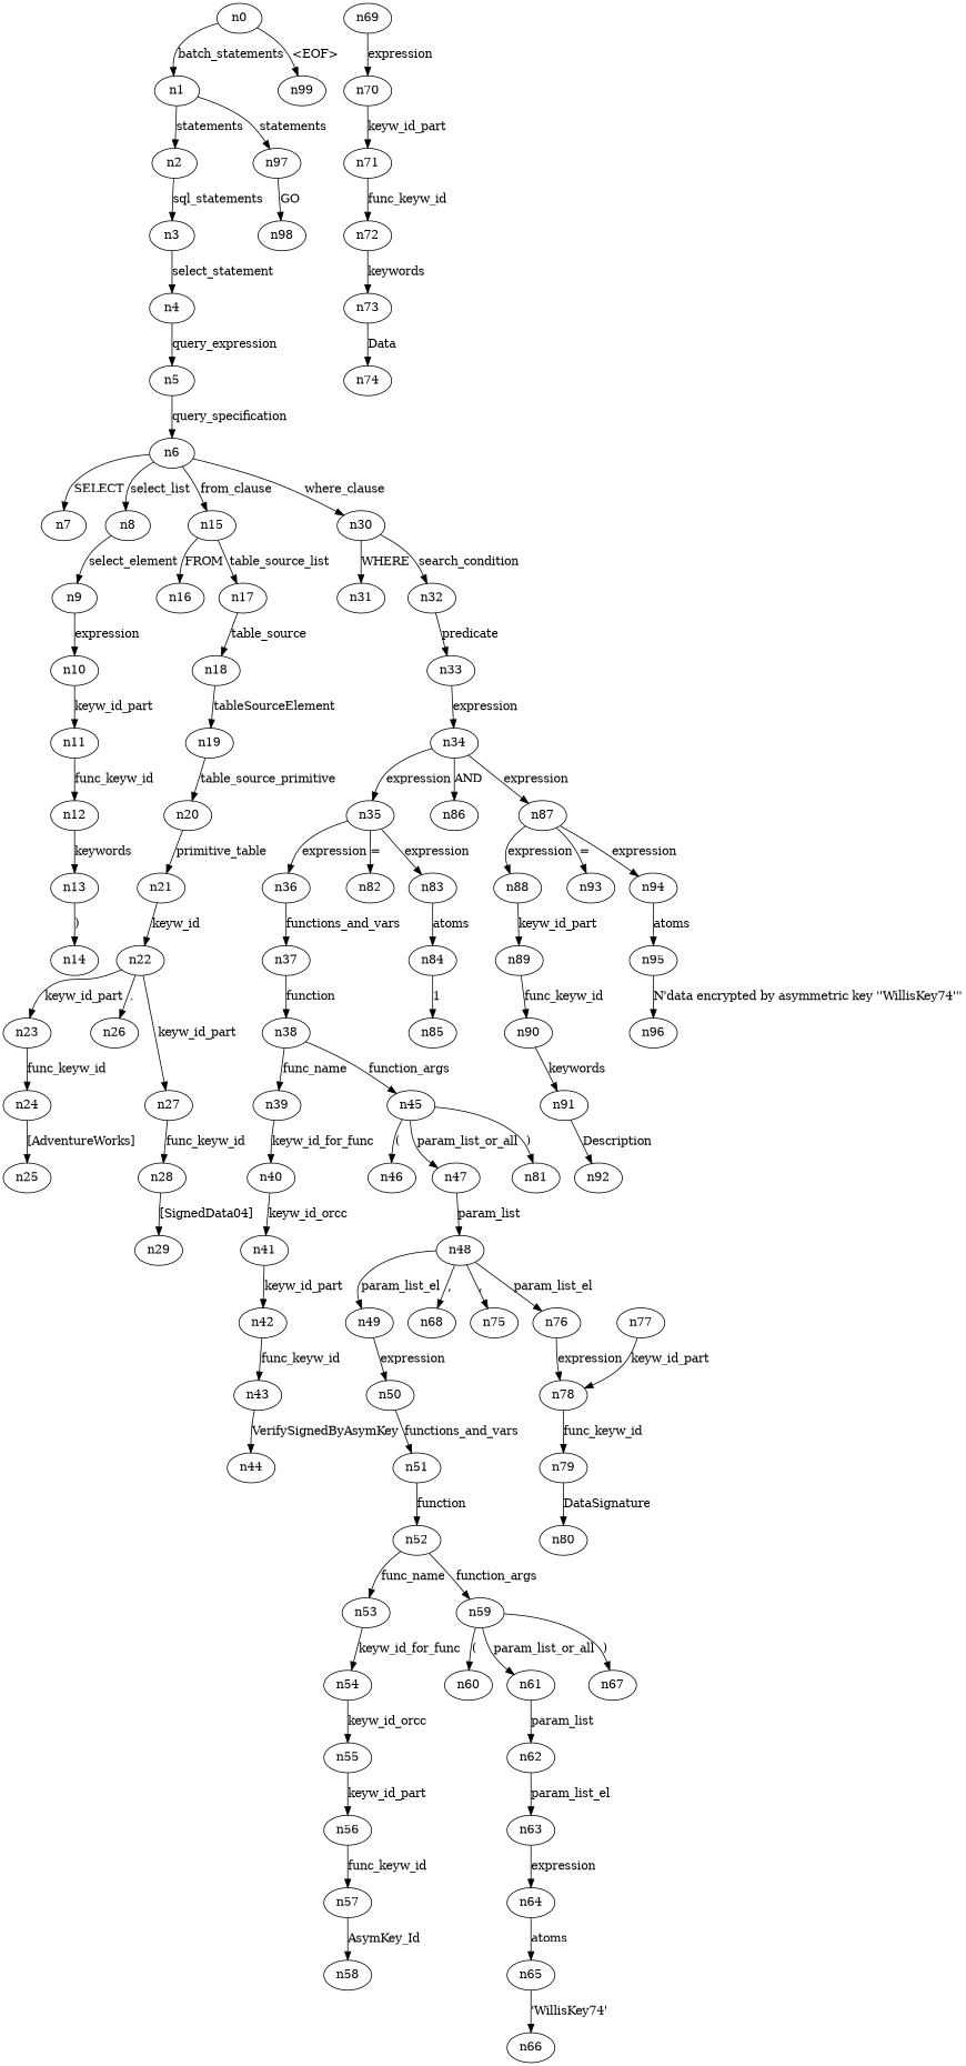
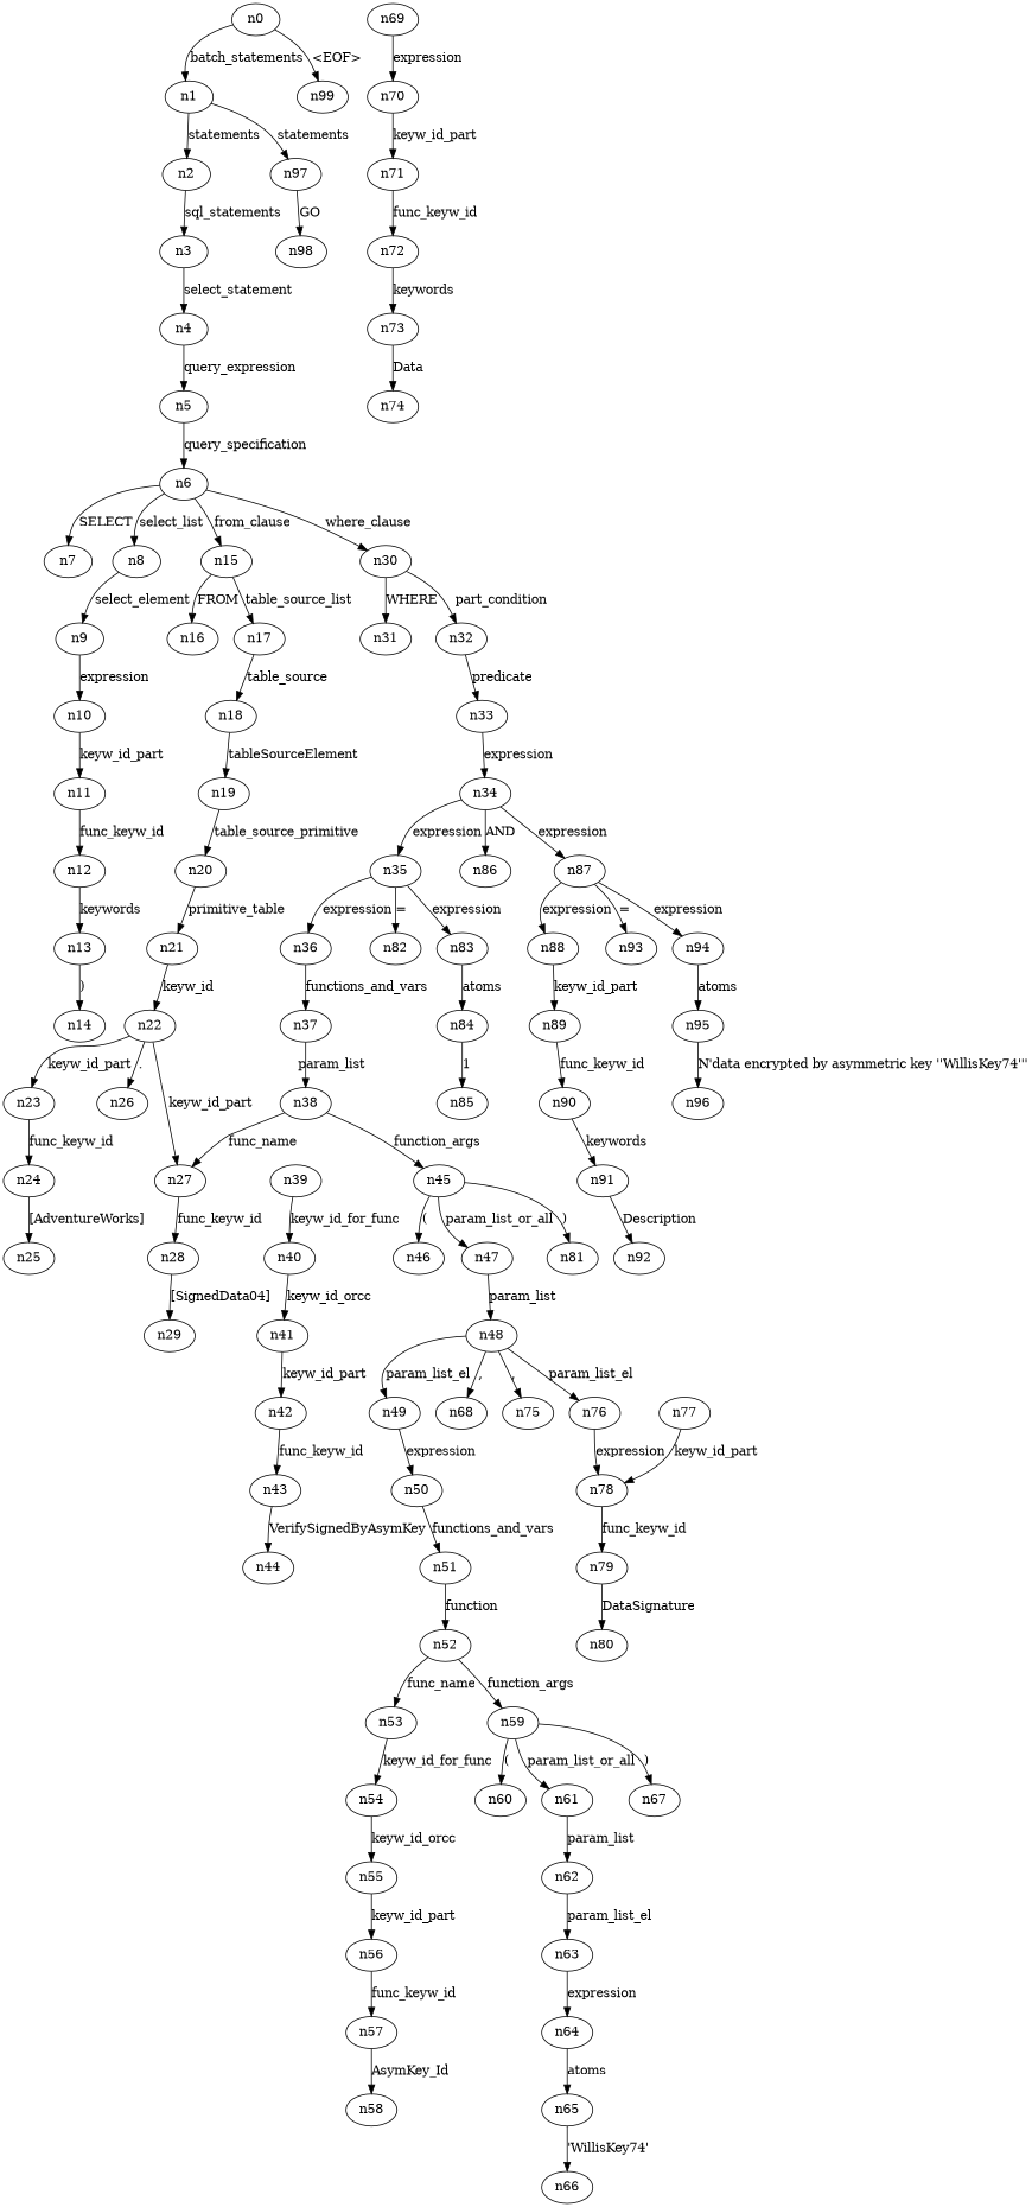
  digraph {
    n0
    n1
    n99
    n2
    n97
    n3
    n98
    n4
    n5
    n6
    n7
    n8
    n15
    n30
    n9
    n16
    n17
    n31
    n32
    n10
    n11
    n12
    n13
    n14
    n18
    n19
    n20
    n21
    n22
    n23
    n26
    n27
    n24
    n28
    n25
    n29
    n33
    n34
    n35
    n86
    n87
    n36
    n82
    n83
    n88
    n93
    n94
    n37
    n84
    n38
    n39
    n45
    n40
    n46
    n47
    n81
    n41
    n42
    n43
    n44
    n48
    n49
    n68
    n75
    n76
    n50
    n69
    n70
    n78
    n51
    n52
    n53
    n59
    n54
    n60
    n61
    n67
    n55
    n56
    n57
    n58
    n62
    n63
    n64
    n65
    n66
    n71
    n72
    n73
    n74
    n77
    n79
    n80
    n85
    n89
    n95
    n90
    n91
    n92
    n96
    n0 -> n1 [label=batch_statements]
    n0 -> n99 [label="<EOF>"]
    n1 -> n2 [label=statements]
    n1 -> n97 [label=statements]
    n2 -> n3 [label=sql_statements]
    n97 -> n98 [label=GO]
    n3 -> n4 [label=select_statement]
    n4 -> n5 [label=query_expression]
    n5 -> n6 [label=query_specification]
    n6 -> n7 [label=SELECT]
    n6 -> n8 [label=select_list]
    n6 -> n15 [label=from_clause]
    n6 -> n30 [label=where_clause]
    n8 -> n9 [label=select_element]
    n15 -> n16 [label=FROM]
    n15 -> n17 [label=table_source_list]
    n30 -> n31 [label=WHERE]
-   n30 -> n32 [label=search_condition]
+   n30 -> n32 [label=part_condition]
    n9 -> n10 [label=expression]
    n17 -> n18 [label=table_source]
    n32 -> n33 [label=predicate]
    n10 -> n11 [label=keyw_id_part]
    n11 -> n12 [label=func_keyw_id]
    n12 -> n13 [label=keywords]
    n13 -> n14 [label=")"]
    n18 -> n19 [label=tableSourceElement]
    n19 -> n20 [label=table_source_primitive]
    n20 -> n21 [label=primitive_table]
    n21 -> n22 [label=keyw_id]
    n22 -> n23 [label=keyw_id_part]
    n22 -> n26 [label="."]
    n22 -> n27 [label=keyw_id_part]
    n23 -> n24 [label=func_keyw_id]
    n27 -> n28 [label=func_keyw_id]
    n24 -> n25 [label="[AdventureWorks]"]
    n28 -> n29 [label="[SignedData04]"]
    n33 -> n34 [label=expression]
    n34 -> n35 [label=expression]
    n34 -> n86 [label=AND]
    n34 -> n87 [label=expression]
    n35 -> n36 [label=expression]
    n35 -> n82 [label="="]
    n35 -> n83 [label=expression]
    n87 -> n88 [label=expression]
    n87 -> n93 [label="="]
    n87 -> n94 [label=expression]
    n36 -> n37 [label=functions_and_vars]
    n83 -> n84 [label=atoms]
    n88 -> n89 [label=keyw_id_part]
    n94 -> n95 [label=atoms]
-   n37 -> n38 [label=function]
+   n37 -> n38 [label=param_list]
    n84 -> n85 [label=1]
-   n38 -> n39 [label=func_name]
+   n38 -> n27 [label=func_name]
    n38 -> n45 [label=function_args]
    n39 -> n40 [label=keyw_id_for_func]
    n45 -> n46 [label="("]
    n45 -> n47 [label=param_list_or_all]
    n45 -> n81 [label=")"]
    n40 -> n41 [label=keyw_id_orcc]
    n47 -> n48 [label=param_list]
    n41 -> n42 [label=keyw_id_part]
    n42 -> n43 [label=func_keyw_id]
    n43 -> n44 [label=VerifySignedByAsymKey]
    n48 -> n49 [label=param_list_el]
    n48 -> n68 [label=","]
    n48 -> n75 [label=","]
    n48 -> n76 [label=param_list_el]
    n49 -> n50 [label=expression]
    n76 -> n78 [label=expression]
    n50 -> n51 [label=functions_and_vars]
    n69 -> n70 [label=expression]
    n70 -> n71 [label=keyw_id_part]
    n78 -> n79 [label=func_keyw_id]
    n51 -> n52 [label=function]
    n52 -> n53 [label=func_name]
    n52 -> n59 [label=function_args]
    n53 -> n54 [label=keyw_id_for_func]
    n59 -> n60 [label="("]
    n59 -> n61 [label=param_list_or_all]
    n59 -> n67 [label=")"]
    n54 -> n55 [label=keyw_id_orcc]
    n61 -> n62 [label=param_list]
    n55 -> n56 [label=keyw_id_part]
    n56 -> n57 [label=func_keyw_id]
    n57 -> n58 [label=AsymKey_Id]
    n62 -> n63 [label=param_list_el]
    n63 -> n64 [label=expression]
    n64 -> n65 [label=atoms]
    n65 -> n66 [label="'WillisKey74'"]
    n71 -> n72 [label=func_keyw_id]
    n72 -> n73 [label=keywords]
    n73 -> n74 [label=Data]
    n77 -> n78 [label=keyw_id_part]
    n79 -> n80 [label=DataSignature]
    n89 -> n90 [label=func_keyw_id]
    n95 -> n96 [label="N'data encrypted by asymmetric key ''WillisKey74'''"]
    n90 -> n91 [label=keywords]
    n91 -> n92 [label=Description]
  }
